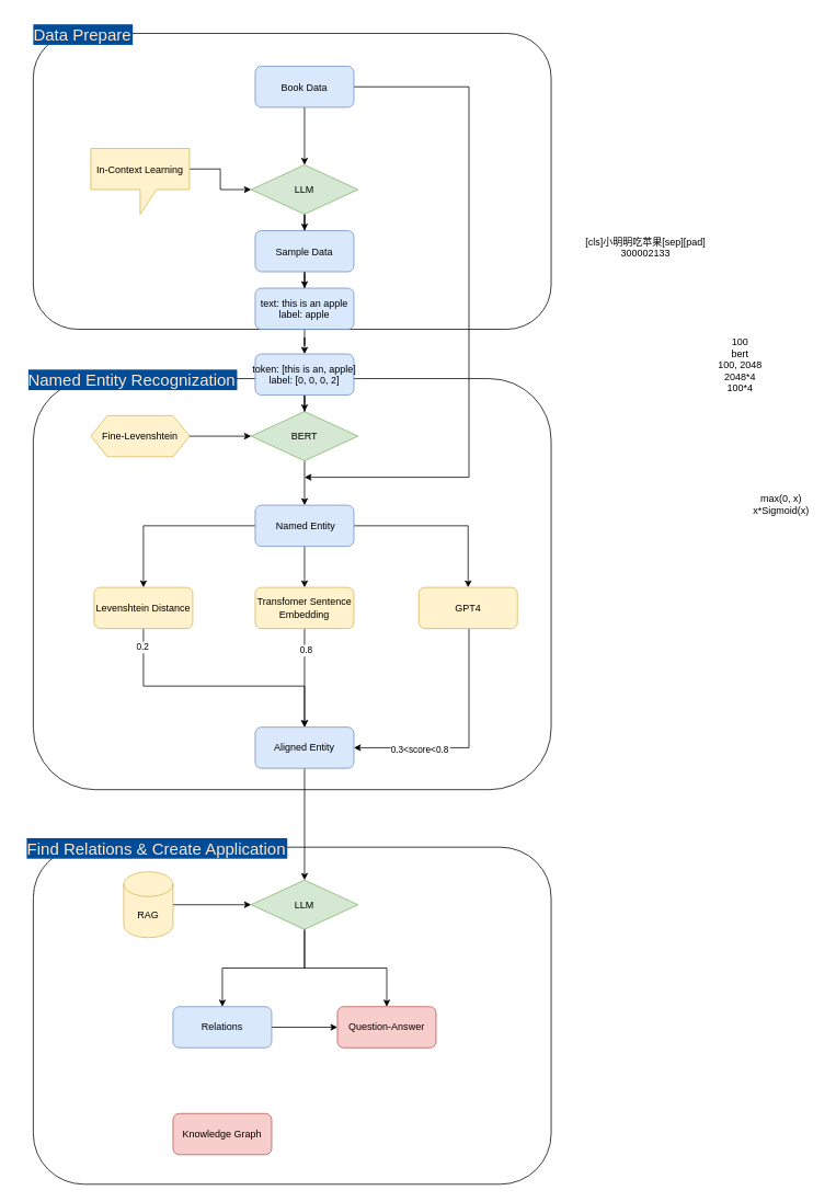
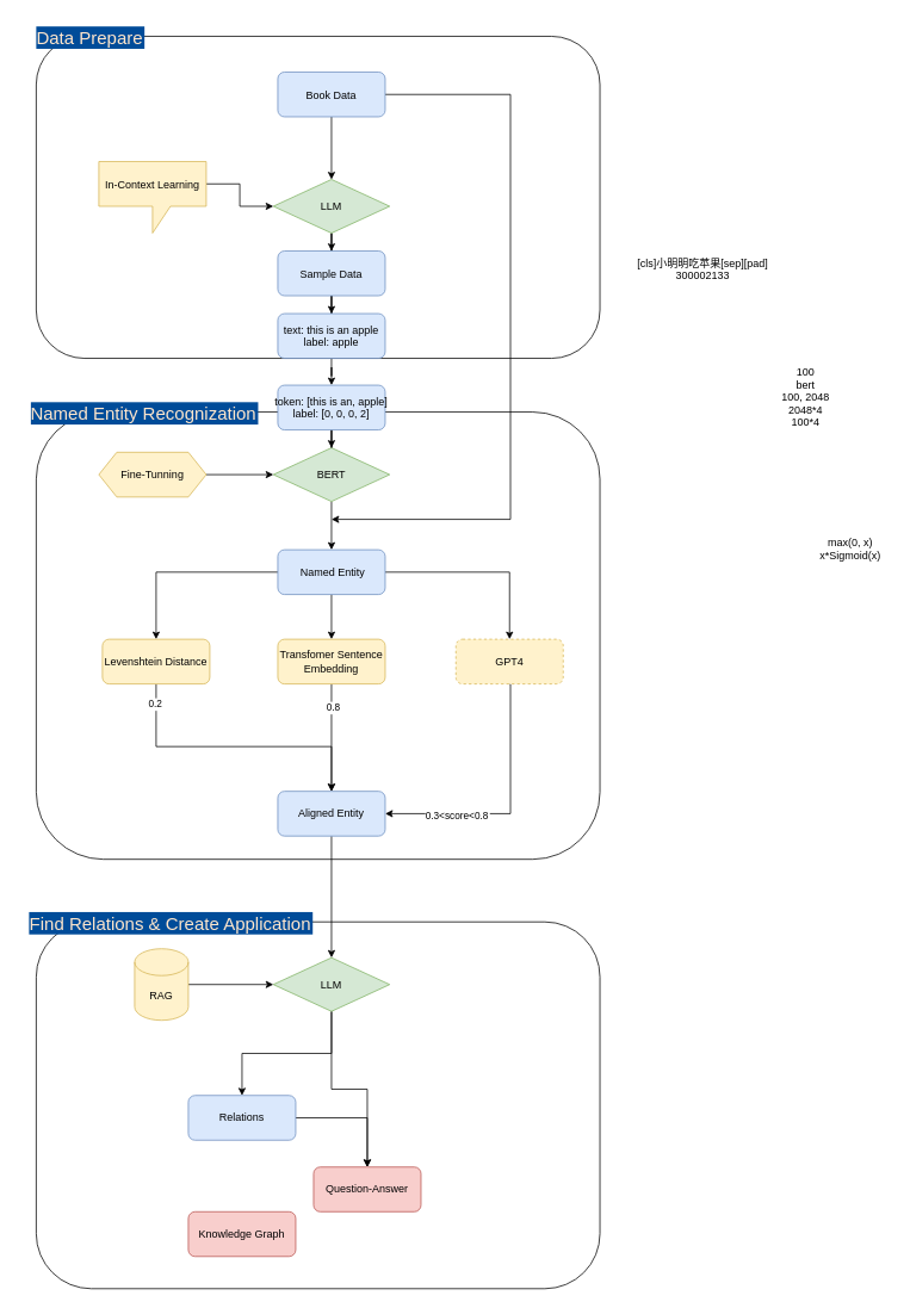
  <mxCell id="0" />
  <mxCell id="1" parent="0" />
  <mxCell id="2" value="" style="rounded=1;" parent="1" vertex="1"><mxGeometry x="40" y="1030" width="630" height="410" as="geometry" /></mxCell>
  <mxCell id="3" value="" style="rounded=1;" parent="1" vertex="1"><mxGeometry x="40" y="460" width="630" height="500" as="geometry" /></mxCell>
  <mxCell id="4" value="Named Entity Recognization" style="text;align=center;verticalAlign=middle;resizable=0;points=[];autosize=1;strokeColor=none;fillColor=none;labelBackgroundColor=#004C99;fontSize=20;fontColor=#FFE6CC;" parent="1" vertex="1"><mxGeometry x="20" y="440" width="280" height="40" as="geometry" /></mxCell>
  <mxCell id="5" value="" style="rounded=1;" parent="1" vertex="1"><mxGeometry x="40" y="40" width="630" height="360" as="geometry" /></mxCell>
  <mxCell id="6" value="" style="edgeStyle=orthogonalEdgeStyle;rounded=0;orthogonalLoop=1;jettySize=auto;entryX=0.5;entryY=0;entryDx=0;entryDy=0;" parent="1" source="8" target="10" edge="1"><mxGeometry relative="1" as="geometry"><mxPoint x="370" y="210" as="targetPoint" /></mxGeometry></mxCell>
  <mxCell id="7" value="" style="edgeStyle=orthogonalEdgeStyle;rounded=0;orthogonalLoop=1;jettySize=auto;" parent="1" source="8" edge="1"><mxGeometry relative="1" as="geometry"><Array as="points"><mxPoint x="570" y="105" /><mxPoint x="570" y="580" /></Array><mxPoint x="370" y="580" as="targetPoint" /></mxGeometry></mxCell>
  <mxCell id="8" value="Book Data" style="rounded=1;fillColor=#dae8fc;strokeColor=#6c8ebf;" parent="1" vertex="1"><mxGeometry x="310" y="80" width="120" height="50" as="geometry" /></mxCell>
  <mxCell id="9" value="" style="edgeStyle=orthogonalEdgeStyle;rounded=0;orthogonalLoop=1;jettySize=auto;entryX=0.5;entryY=0;entryDx=0;entryDy=0;" parent="1" source="10" target="12" edge="1"><mxGeometry relative="1" as="geometry"><mxPoint x="370" y="340" as="targetPoint" /></mxGeometry></mxCell>
  <mxCell id="10" value="LLM" style="rhombus;fillColor=#d5e8d4;strokeColor=#82b366;" parent="1" vertex="1"><mxGeometry x="305" y="200" width="130" height="60" as="geometry" /></mxCell>
  <mxCell id="11" value="" style="edgeStyle=orthogonalEdgeStyle;rounded=0;orthogonalLoop=1;jettySize=auto;" parent="1" source="12" target="46" edge="1"><mxGeometry relative="1" as="geometry" /></mxCell>
  <mxCell id="12" value="Sample Data" style="rounded=1;fillColor=#dae8fc;strokeColor=#6c8ebf;" parent="1" vertex="1"><mxGeometry x="310" y="280" width="120" height="50" as="geometry" /></mxCell>
  <mxCell id="13" value="" style="edgeStyle=orthogonalEdgeStyle;rounded=0;orthogonalLoop=1;jettySize=auto;entryX=0.5;entryY=0;entryDx=0;entryDy=0;" parent="1" source="14" target="18" edge="1"><mxGeometry relative="1" as="geometry"><mxPoint x="370" y="640" as="targetPoint" /></mxGeometry></mxCell>
  <mxCell id="14" value="BERT" style="rhombus;fillColor=#d5e8d4;strokeColor=#82b366;" parent="1" vertex="1"><mxGeometry x="305" y="500" width="130" height="60" as="geometry" /></mxCell>
  <mxCell id="15" value="" style="edgeStyle=orthogonalEdgeStyle;rounded=0;orthogonalLoop=1;jettySize=auto;" parent="1" source="18" target="25" edge="1"><mxGeometry relative="1" as="geometry" /></mxCell>
  <mxCell id="16" value="" style="edgeStyle=orthogonalEdgeStyle;rounded=0;orthogonalLoop=1;jettySize=auto;" parent="1" source="18" target="28" edge="1"><mxGeometry relative="1" as="geometry" /></mxCell>
  <mxCell id="17" value="" style="edgeStyle=orthogonalEdgeStyle;rounded=0;orthogonalLoop=1;jettySize=auto;" parent="1" source="18" target="31" edge="1"><mxGeometry relative="1" as="geometry" /></mxCell>
  <mxCell id="18" value=" Named Entity" style="rounded=1;fillColor=#dae8fc;strokeColor=#6c8ebf;" parent="1" vertex="1"><mxGeometry x="310" y="614" width="120" height="50" as="geometry" /></mxCell>
  <mxCell id="19" value="" style="edgeStyle=orthogonalEdgeStyle;rounded=0;orthogonalLoop=1;jettySize=auto;entryX=0;entryY=0.5;entryDx=0;entryDy=0;exitX=0;exitY=0;exitDx=120;exitDy=25;exitPerimeter=0;" parent="1" source="20" target="10" edge="1"><mxGeometry relative="1" as="geometry"><mxPoint x="225" y="230" as="sourcePoint" /><mxPoint x="300" y="230" as="targetPoint" /></mxGeometry></mxCell>
  <mxCell id="20" value="In-Context Learning" style="shape=callout;perimeter=calloutPerimeter;position2=0.5;base=20;fillColor=#fff2cc;strokeColor=#d6b656;" parent="1" vertex="1"><mxGeometry x="110" y="180" width="120" height="80" as="geometry" /></mxCell>
  <mxCell id="21" value="" style="edgeStyle=orthogonalEdgeStyle;rounded=0;orthogonalLoop=1;jettySize=auto;" parent="1" source="22" target="14" edge="1"><mxGeometry relative="1" as="geometry" /></mxCell>
- <mxCell id="22" value="Fine-Levenshtein" style="shape=hexagon;perimeter=hexagonPerimeter2;fixedSize=1;fillColor=#fff2cc;strokeColor=#d6b656;" parent="1" vertex="1"><mxGeometry x="110" y="505" width="120" height="50" as="geometry" /></mxCell>
+ <mxCell id="22" value="Fine-Tunning" style="shape=hexagon;perimeter=hexagonPerimeter2;fixedSize=1;fillColor=#fff2cc;strokeColor=#d6b656;" parent="1" vertex="1"><mxGeometry x="110" y="505" width="120" height="50" as="geometry" /></mxCell>
  <mxCell id="23" value="" style="edgeStyle=orthogonalEdgeStyle;rounded=0;orthogonalLoop=1;jettySize=auto;entryX=0.5;entryY=0;entryDx=0;entryDy=0;exitX=0.5;exitY=1;exitDx=0;exitDy=0;" parent="1" source="25" target="33" edge="1"><mxGeometry relative="1" as="geometry"><mxPoint x="150" y="844" as="targetPoint" /><Array as="points"><mxPoint x="174" y="834" /><mxPoint x="370" y="834" /></Array></mxGeometry></mxCell>
  <mxCell id="24" value="0.2" style="edgeLabel;align=center;verticalAlign=middle;resizable=0;points=[];" parent="23" vertex="1" connectable="0"><mxGeometry x="-0.865" y="-1" relative="1" as="geometry"><mxPoint as="offset" /></mxGeometry></mxCell>
  <mxCell id="25" value="Levenshtein Distance" style="rounded=1;fillColor=#fff2cc;strokeColor=#d6b656;" parent="1" vertex="1"><mxGeometry x="114" y="714" width="120" height="50" as="geometry" /></mxCell>
  <mxCell id="26" value="" style="edgeStyle=orthogonalEdgeStyle;rounded=0;orthogonalLoop=1;jettySize=auto;" parent="1" source="28" target="33" edge="1"><mxGeometry relative="1" as="geometry" /></mxCell>
  <mxCell id="27" value="0.8" style="edgeLabel;align=center;verticalAlign=middle;resizable=0;points=[];" parent="26" vertex="1" connectable="0"><mxGeometry x="-0.283" y="2" relative="1" as="geometry"><mxPoint y="-18" as="offset" /></mxGeometry></mxCell>
  <mxCell id="28" value="Transfomer Sentence Embedding" style="rounded=1;fillColor=#fff2cc;strokeColor=#d6b656;whiteSpace=wrap;" parent="1" vertex="1"><mxGeometry x="310" y="714" width="120" height="50" as="geometry" /></mxCell>
  <mxCell id="29" value="" style="edgeStyle=orthogonalEdgeStyle;rounded=0;orthogonalLoop=1;jettySize=auto;entryX=1;entryY=0.5;entryDx=0;entryDy=0;exitX=0.5;exitY=1;exitDx=0;exitDy=0;" parent="1" source="31" target="33" edge="1"><mxGeometry relative="1" as="geometry"><mxPoint x="590" y="844" as="targetPoint" /><Array as="points"><mxPoint x="570" y="764" /><mxPoint x="570" y="909" /></Array></mxGeometry></mxCell>
  <mxCell id="30" value="0.3&lt;score&lt;0.8" style="edgeLabel;align=center;verticalAlign=middle;resizable=0;points=[];" parent="29" vertex="1" connectable="0"><mxGeometry x="0.305" y="2" relative="1" as="geometry"><mxPoint x="-19" as="offset" /></mxGeometry></mxCell>
- <mxCell id="31" value="GPT4" style="rounded=1;fillColor=#fff2cc;strokeColor=#d6b656;" parent="1" vertex="1"><mxGeometry x="509" y="714" width="120" height="50" as="geometry" /></mxCell>
+ <mxCell id="31" value="GPT4" style="rounded=1;fillColor=#fff2cc;strokeColor=#d6b656;dashed=1;" parent="1" vertex="1"><mxGeometry x="509" y="714" width="120" height="50" as="geometry" /></mxCell>
  <mxCell id="32" value="" style="edgeStyle=orthogonalEdgeStyle;rounded=0;orthogonalLoop=1;jettySize=auto;entryX=0.5;entryY=0;entryDx=0;entryDy=0;" parent="1" source="33" target="36" edge="1"><mxGeometry relative="1" as="geometry"><mxPoint x="370" y="1014" as="targetPoint" /></mxGeometry></mxCell>
  <mxCell id="33" value="Aligned Entity" style="rounded=1;fillColor=#dae8fc;strokeColor=#6c8ebf;whiteSpace=wrap;" parent="1" vertex="1"><mxGeometry x="310" y="884" width="120" height="50" as="geometry" /></mxCell>
  <mxCell id="34" value="" style="edgeStyle=orthogonalEdgeStyle;rounded=0;orthogonalLoop=1;jettySize=auto;entryX=0.5;entryY=0;entryDx=0;entryDy=0;" parent="1" source="36" target="40" edge="1"><mxGeometry relative="1" as="geometry"><mxPoint x="370" y="1210" as="targetPoint" /></mxGeometry></mxCell>
  <mxCell id="35" value="" style="edgeStyle=orthogonalEdgeStyle;rounded=0;orthogonalLoop=1;jettySize=auto;entryX=0.5;entryY=0;entryDx=0;entryDy=0;" parent="1" source="36" target="41" edge="1"><mxGeometry relative="1" as="geometry"><mxPoint x="475" y="1224" as="targetPoint" /></mxGeometry></mxCell>
  <mxCell id="36" value="LLM" style="rhombus;fillColor=#d5e8d4;strokeColor=#82b366;" parent="1" vertex="1"><mxGeometry x="305" y="1070" width="130" height="60" as="geometry" /></mxCell>
  <mxCell id="37" value="" style="edgeStyle=orthogonalEdgeStyle;rounded=0;orthogonalLoop=1;jettySize=auto;" parent="1" source="38" target="36" edge="1"><mxGeometry relative="1" as="geometry" /></mxCell>
  <mxCell id="38" value="RAG" style="shape=cylinder3;boundedLbl=1;backgroundOutline=1;size=15;fillColor=#fff2cc;strokeColor=#d6b656;" parent="1" vertex="1"><mxGeometry x="150" y="1060" width="60" height="80" as="geometry" /></mxCell>
  <mxCell id="39" value="" style="edgeStyle=orthogonalEdgeStyle;rounded=0;orthogonalLoop=1;jettySize=auto;" parent="1" source="40" target="41" edge="1"><mxGeometry relative="1" as="geometry" /></mxCell>
  <mxCell id="40" value="Relations" style="rounded=1;fillColor=#dae8fc;strokeColor=#6c8ebf;whiteSpace=wrap;" parent="1" vertex="1"><mxGeometry x="210" y="1224" width="120" height="50" as="geometry" /></mxCell>
- <mxCell id="41" value="Question-Answer" style="rounded=1;fillColor=#f8cecc;strokeColor=#b85450;whiteSpace=wrap;" parent="1" vertex="1"><mxGeometry x="410" y="1224" width="120" height="50" as="geometry" /></mxCell>
+ <mxCell id="41" value="Question-Answer" style="rounded=1;fillColor=#f8cecc;strokeColor=#b85450;whiteSpace=wrap;" parent="1" vertex="1"><mxGeometry x="350" y="1304" width="120" height="50" as="geometry" /></mxCell>
  <mxCell id="42" value="Knowledge Graph" style="rounded=1;fillColor=#f8cecc;strokeColor=#b85450;whiteSpace=wrap;" parent="1" vertex="1"><mxGeometry x="210" y="1354" width="120" height="50" as="geometry" /></mxCell>
  <mxCell id="43" value="Data Prepare" style="text;align=center;verticalAlign=middle;resizable=0;points=[];autosize=1;strokeColor=none;fillColor=none;labelBackgroundColor=#004C99;fontSize=20;fontColor=#FFE6CC;" parent="1" vertex="1"><mxGeometry x="30" y="20" width="140" height="40" as="geometry" /></mxCell>
  <mxCell id="44" value="Find Relations &amp; Create Application" style="text;align=center;verticalAlign=middle;resizable=0;points=[];autosize=1;strokeColor=none;fillColor=none;labelBackgroundColor=#004C99;fontSize=20;fontColor=#FFE6CC;" parent="1" vertex="1"><mxGeometry x="20" y="1010" width="340" height="40" as="geometry" /></mxCell>
  <mxCell id="45" value="" style="edgeStyle=orthogonalEdgeStyle;rounded=0;orthogonalLoop=1;jettySize=auto;" parent="1" source="46" target="48" edge="1"><mxGeometry relative="1" as="geometry" /></mxCell>
  <mxCell id="46" value="text: this is an apple&#10;label: apple" style="rounded=1;fillColor=#dae8fc;strokeColor=#6c8ebf;" parent="1" vertex="1"><mxGeometry x="310" y="350" width="120" height="50" as="geometry" /></mxCell>
  <mxCell id="47" value="" style="edgeStyle=orthogonalEdgeStyle;rounded=0;orthogonalLoop=1;jettySize=auto;entryX=0.5;entryY=0;entryDx=0;entryDy=0;" parent="1" source="48" target="14" edge="1"><mxGeometry relative="1" as="geometry"><mxPoint x="730" y="380" as="targetPoint" /></mxGeometry></mxCell>
  <mxCell id="48" value="token: [this is an, apple]&#10;label: [0, 0, 0, 2]" style="rounded=1;fillColor=#dae8fc;strokeColor=#6c8ebf;" parent="1" vertex="1"><mxGeometry x="310" y="430" width="120" height="50" as="geometry" /></mxCell>
  <mxCell id="49" value="[cls]小明明吃苹果[sep][pad]&#10;300002133" style="text;align=center;verticalAlign=middle;resizable=0;points=[];autosize=1;strokeColor=none;fillColor=none;" parent="1" vertex="1"><mxGeometry x="700" y="280" width="170" height="40" as="geometry" /></mxCell>
  <mxCell id="50" value="100&#10;bert&#10;100, 2048&#10;2048*4&#10;100*4&#10;" style="text;align=center;verticalAlign=middle;resizable=0;points=[];autosize=1;strokeColor=none;fillColor=none;" parent="1" vertex="1"><mxGeometry x="860" y="405" width="80" height="90" as="geometry" /></mxCell>
  <mxCell id="51" value="max(0, x)&#10;x*Sigmoid(x)&#10;" style="text;align=center;verticalAlign=middle;resizable=0;points=[];autosize=1;strokeColor=none;fillColor=none;" parent="1" vertex="1"><mxGeometry x="905" y="600" width="90" height="40" as="geometry" /></mxCell>
